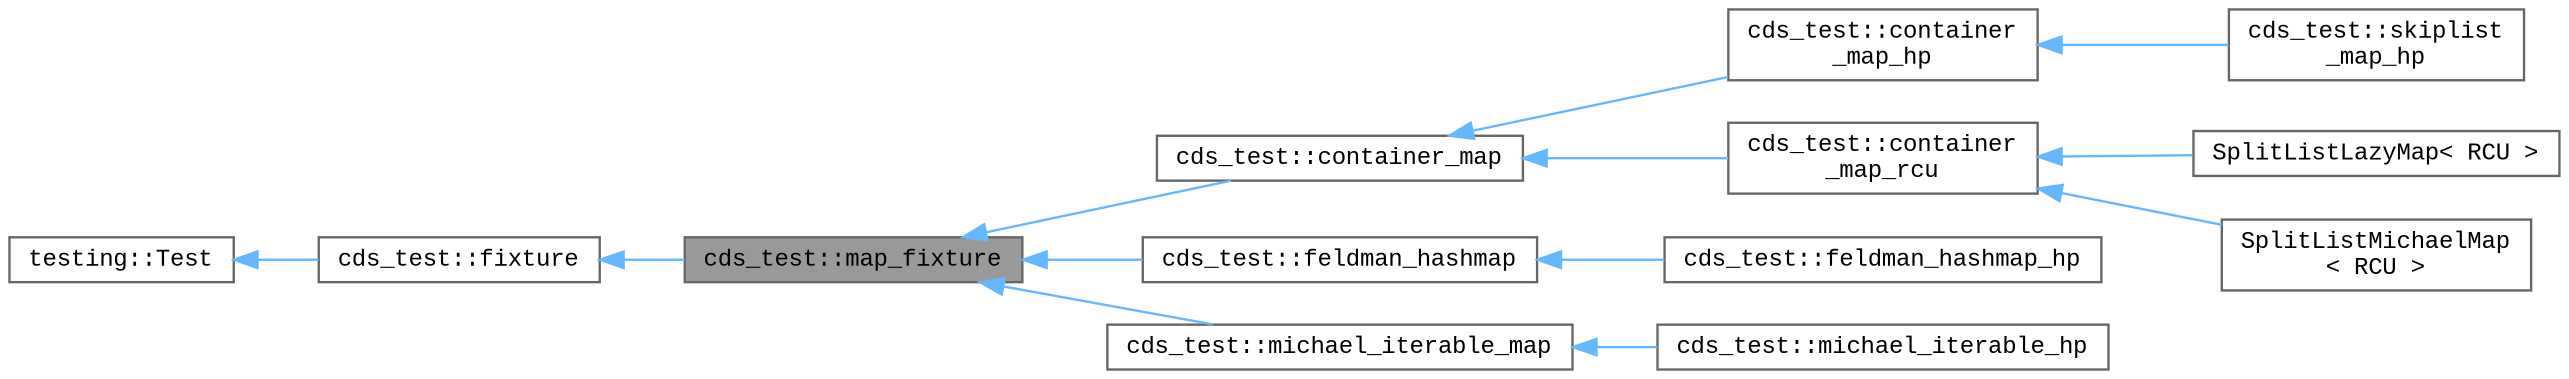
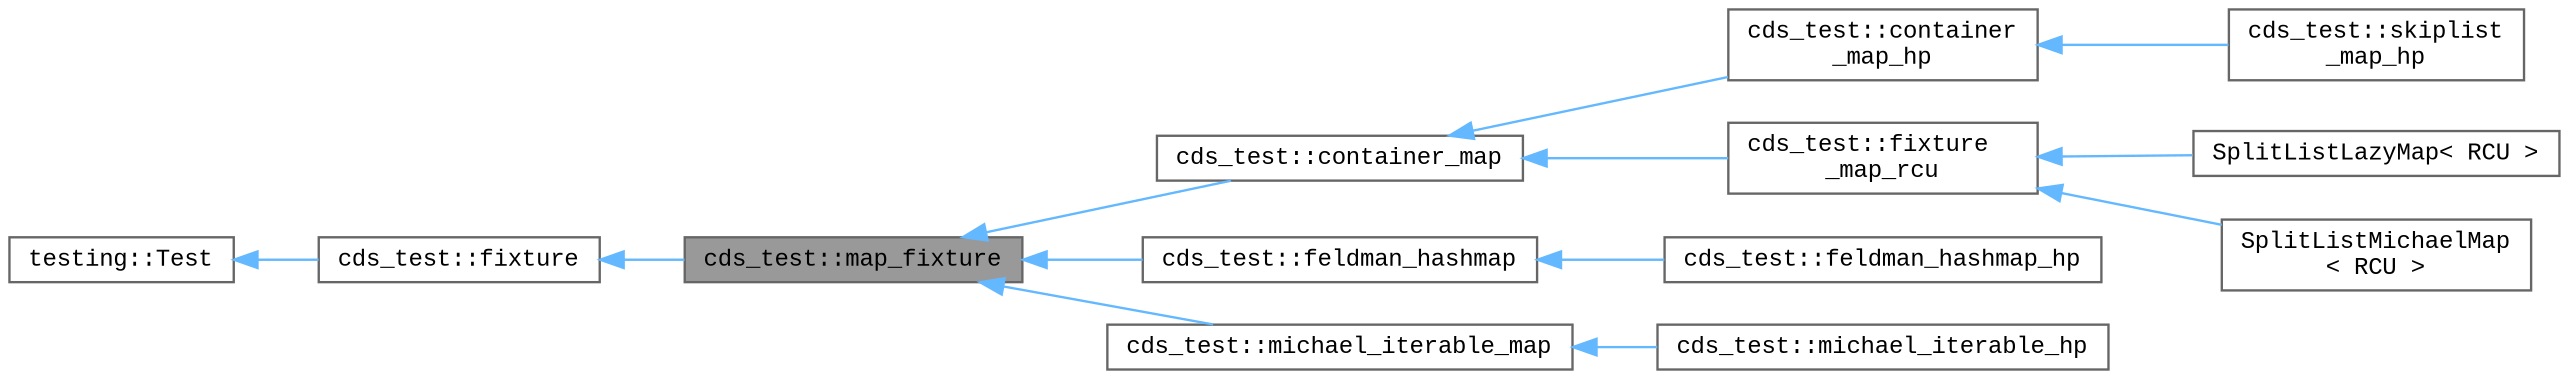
  digraph {
    fontname="Liberation Mono"
    rankdir=LR
    node [color=gray40 fillcolor=white fontname="Liberation Mono" fontsize=10 shape=box style=filled]
    edge [color=steelblue1 dir=back fontname="Liberation Mono" fontsize=10 labelfontname=Helvetica labelfontsize=10 style=solid]
    n1 [fillcolor=grey60 fontcolor=black height=0.2 label="cds_test::map_fixture" width=0.4]
    n2 [height=0.2 label="cds_test::container_map" width=0.4]
    n3 [height=0.2 label="cds_test::feldman_hashmap" width=0.4]
    n4 [height=0.2 label="cds_test::michael_iterable_map" width=0.4]
    n5 [height=0.2 label="cds_test::container\l_map_hp" width=0.4]
-   n6 [height=0.2 label="cds_test::container\l_map_rcu" width=0.4]
+   n6 [height=0.2 label="cds_test::fixture\l_map_rcu" width=0.4]
    n7 [height=0.2 label="cds_test::feldman_hashmap_hp" width=0.4]
    n8 [height=0.2 label="cds_test::michael_iterable_hp" width=0.4]
    n9 [height=0.2 label="cds_test::fixture" width=0.4]
    n10 [height=0.2 label="testing::Test" width=0.4]
    n11 [height=0.2 label="cds_test::skiplist\l_map_hp" width=0.4]
    n12 [height=0.2 label="SplitListLazyMap\< RCU \>" width=0.4]
    n13 [height=0.2 label="SplitListMichaelMap\l\< RCU \>" width=0.4]
    n1 -> n2
    n1 -> n3
    n1 -> n4
    n2 -> n5
    n2 -> n6
    n3 -> n7
    n4 -> n8
    n5 -> n11
    n6 -> n12
    n6 -> n13
    n9 -> n1
    n10 -> n9
  }
